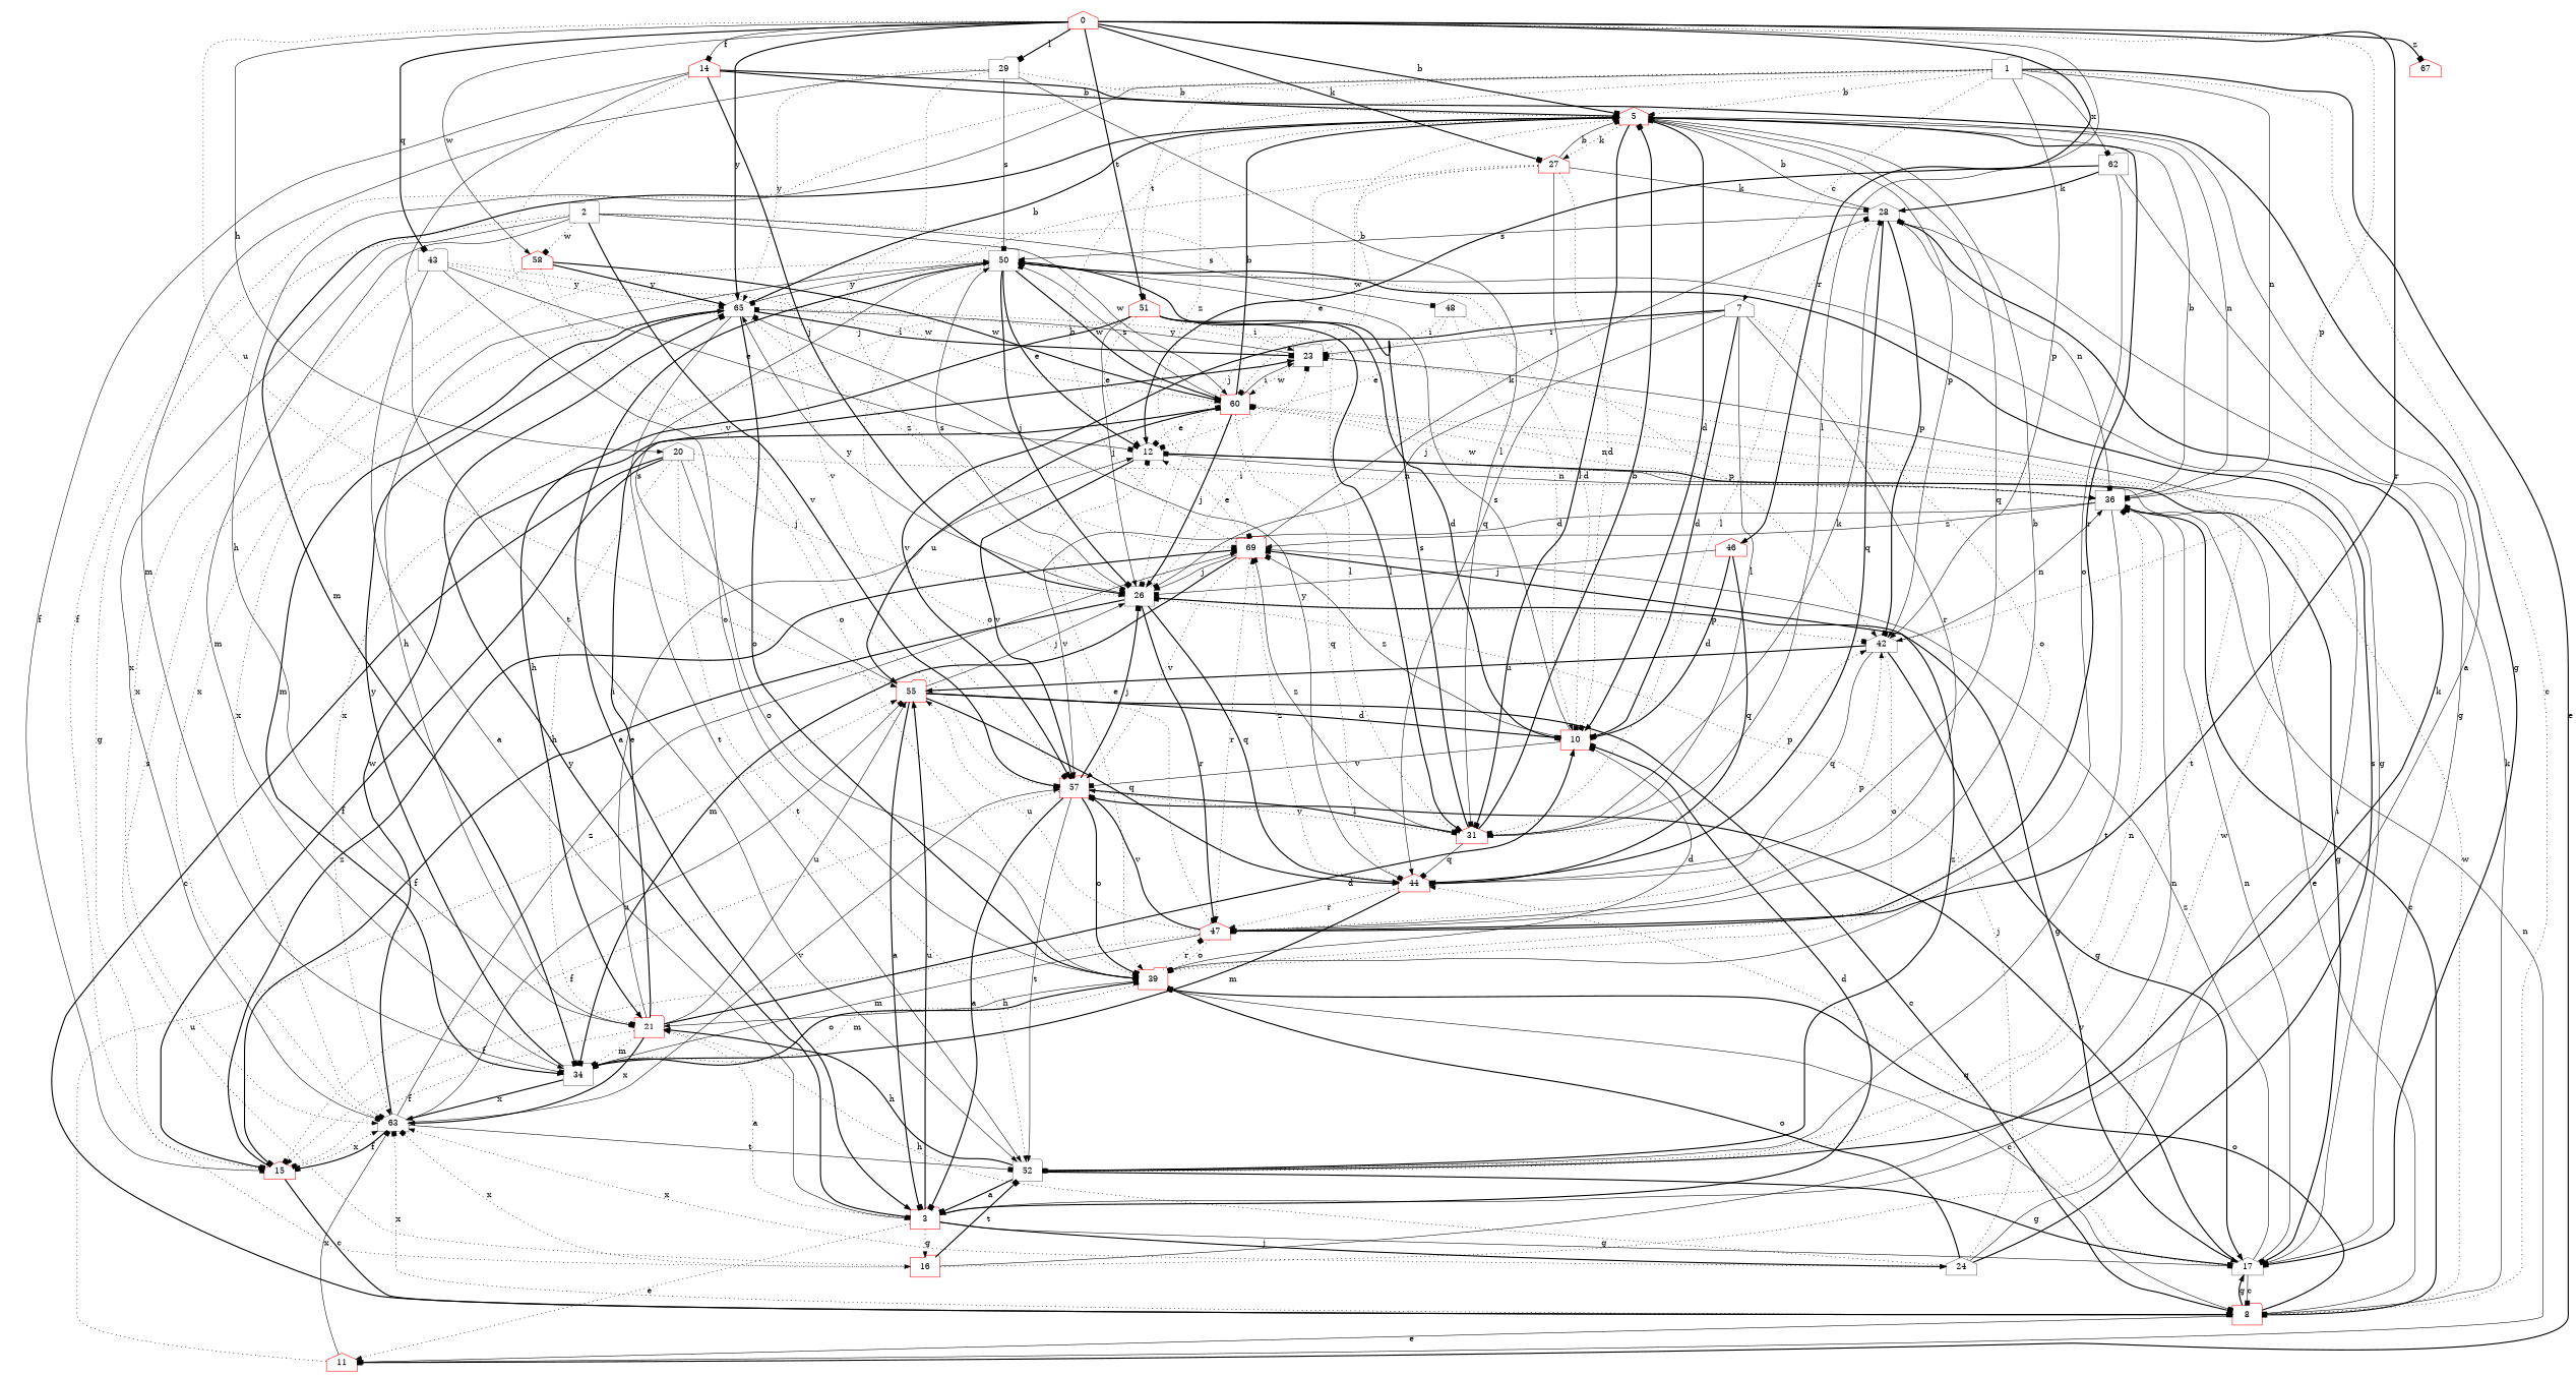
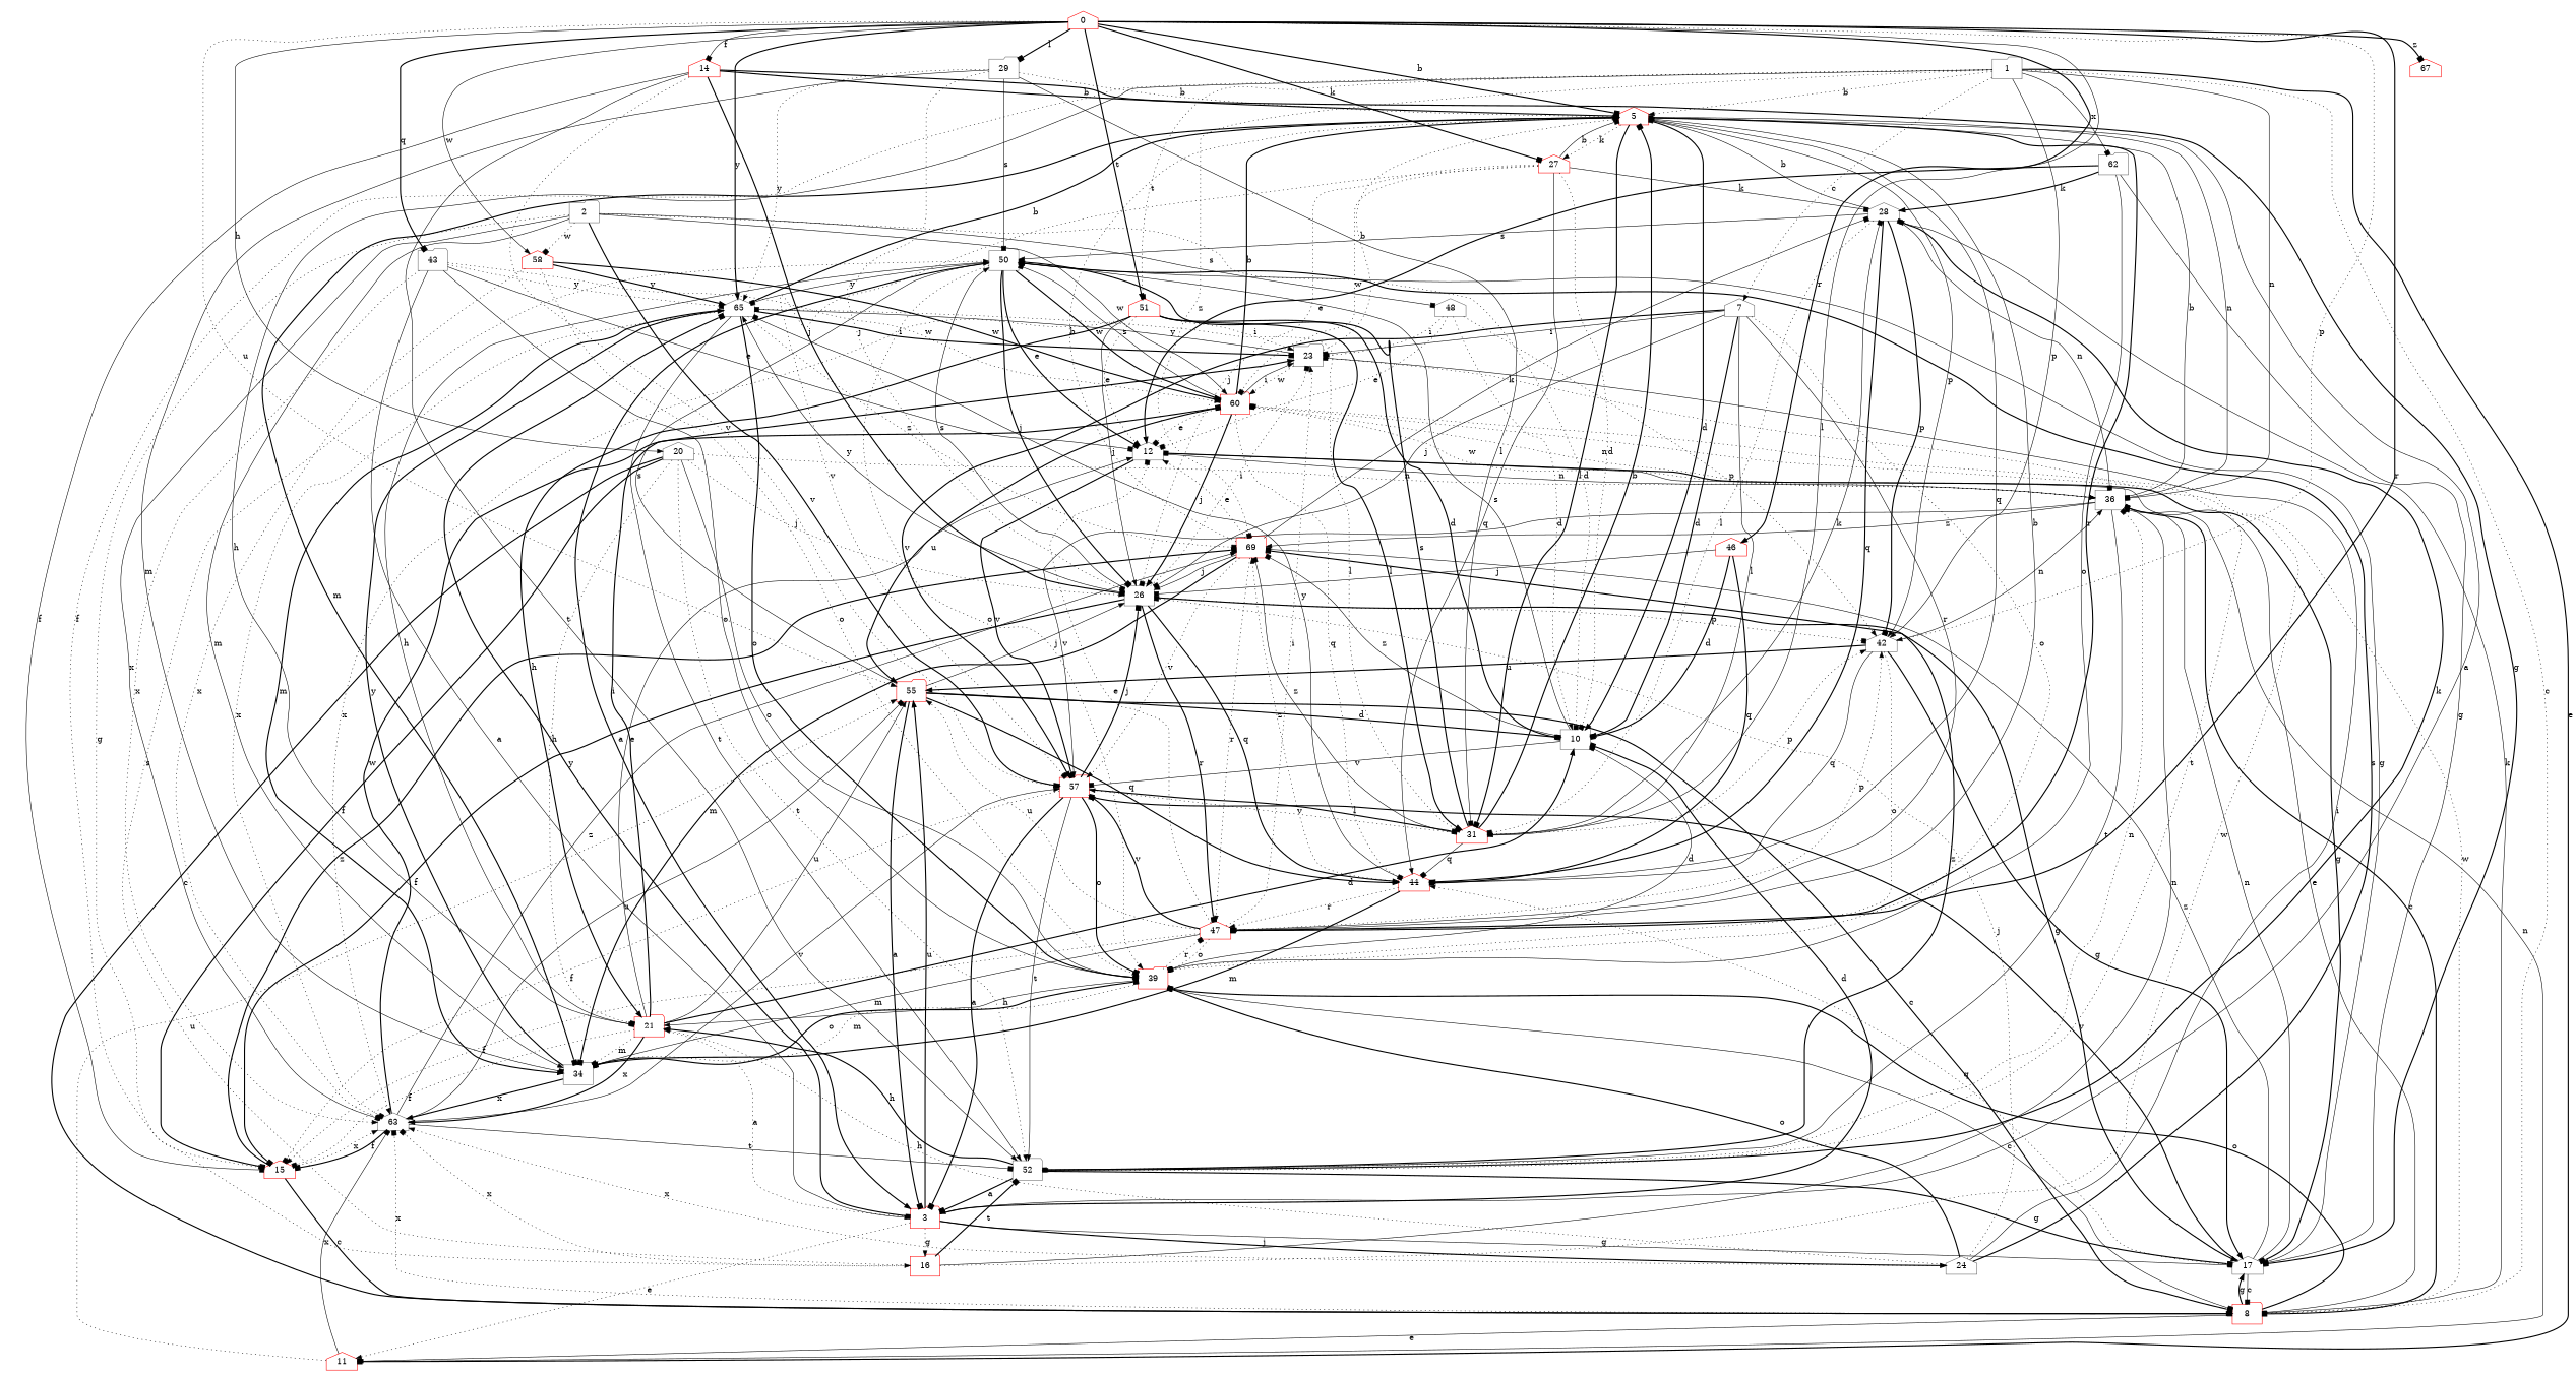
  strict digraph {
    node [color=red shape=house]
    edge [arrowhead=box style=bold]
    0
    5
    14
    20 [color=gray40]
    27
    29 [color=gray40 shape=folder]
    31
    42 [color=gray40]
    43 [color=gray40 shape=folder]
    46
    47
    51
    55 [shape=folder]
    58
    65 [color=gray40]
    67
    36 [color=gray40 shape=folder]
-   10 [shape=folder]
+   10 [color=gray40 shape=folder]
    34 [color=gray40 shape=folder]
    3 [shape=folder]
    44
    15
    57 [shape=folder]
    17 [color=gray40]
    26 [color=gray40 shape=folder]
    52 [color=gray40 shape=folder]
    8 [shape=folder]
    21 [shape=folder]
    39 [shape=folder]
    60 [shape=folder]
    28 [color=gray40]
    50 [color=gray40 shape=folder]
    69 [shape=folder]
    63 [color=gray40]
    12 [color=gray40]
    23 [color=gray40 shape=folder]
    1 [color=gray40 shape=folder]
    7 [color=gray40]
    11
    62 [color=gray40 shape=folder]
    2 [color=gray40 shape=folder]
    16 [shape=folder]
    48 [color=gray40]
    24 [color=gray40]
    0 -> 5 [label=b]
    0 -> 14 [label=f style=solid]
    0 -> 20 [arrowhead=normal label=h style=solid]
    0 -> 27 [label=k]
    0 -> 29 [label=l]
    0 -> 31 [label=l style=solid]
    0 -> 42 [arrowhead=normal label=p style=dotted]
    0 -> 43 [label=q]
    0 -> 46 [arrowhead=normal label=r]
    0 -> 47 [label=r]
    0 -> 51 [arrowhead=normal label=t]
    0 -> 55 [arrowhead=normal label=u style=dotted]
    0 -> 58 [arrowhead=normal label=w style=solid]
    0 -> 65 [arrowhead=normal label=y]
    0 -> 67 [label=z]
    5 -> 27 [arrowhead=normal label=k style=dotted]
    5 -> 31 [label=l]
    5 -> 42 [arrowhead=normal label=p style=solid]
    5 -> 47 [label=r]
    5 -> 36 [label=n style=solid]
    5 -> 10 [arrowhead=normal label=d]
    5 -> 34 [label=m]
    5 -> 3 [arrowhead=normal label=a style=solid]
    5 -> 44 [label=q style=solid]
    14 -> 5 [label=b]
    14 -> 15 [label=f style=solid]
    14 -> 57 [label=v style=dotted]
    14 -> 17 [label=g]
    14 -> 26 [label=j]
    14 -> 52 [arrowhead=normal label=t style=solid]
    20 -> 36 [arrowhead=normal label=n style=dotted]
    20 -> 15 [label=f]
    20 -> 26 [arrowhead=normal label=j style=dotted]
    20 -> 52 [arrowhead=normal label=t style=dotted]
    20 -> 8 [arrowhead=normal label=c]
    20 -> 21 [label=h style=dotted]
    20 -> 39 [arrowhead=normal label=o style=solid]
    27 -> 5 [label=b style=solid]
    27 -> 10 [label=d style=dotted]
    27 -> 44 [arrowhead=normal label=q style=solid]
    27 -> 57 [label=v style=dotted]
    27 -> 26 [label=j style=dotted]
    27 -> 60 [label=w style=dotted]
    27 -> 28 [label=k style=solid]
    29 -> 5 [arrowhead=normal label=b style=dotted]
    29 -> 31 [label=l style=solid]
    29 -> 65 [arrowhead=normal label=y style=dotted]
    29 -> 34 [label=m style=solid]
    29 -> 26 [label=j style=dotted]
    29 -> 50 [label=s style=solid]
    31 -> 5 [label=b]
    31 -> 42 [arrowhead=normal label=p style=dotted]
    31 -> 44 [label=q style=solid]
    31 -> 57 [arrowhead=normal label=v style=dotted]
    31 -> 28 [label=k style=solid]
    31 -> 50 [label=s]
    31 -> 69 [label=z style=solid]
    42 -> 55 [arrowhead=normal label=u]
    42 -> 36 [arrowhead=normal label=n style=solid]
    42 -> 44 [label=q style=solid]
    42 -> 17 [arrowhead=normal label=g]
    42 -> 39 [label=o style=dotted]
    43 -> 65 [label=y style=dotted]
    43 -> 3 [arrowhead=normal label=a style=solid]
    43 -> 39 [label=o style=solid]
    43 -> 60 [arrowhead=normal label=w style=dotted]
    43 -> 63 [arrowhead=normal label=x style=dotted]
    43 -> 12 [label=e style=solid]
    46 -> 10 [label=d]
    46 -> 44 [label=q]
    46 -> 26 [label=j style=solid]
    47 -> 5 [arrowhead=normal label=b style=solid]
    47 -> 42 [arrowhead=normal label=p style=dotted]
    47 -> 55 [arrowhead=normal label=u style=dotted]
    47 -> 34 [label=m style=solid]
    47 -> 15 [arrowhead=normal label=f style=dotted]
    47 -> 57 [arrowhead=normal label=v]
    47 -> 39 [arrowhead=normal label=o style=dotted]
    47 -> 12 [label=e style=dotted]
+   47 -> 23 [arrowhead=normal label=i style=dotted]
    51 -> 31 [arrowhead=normal label=l]
    51 -> 10 [label=d]
    51 -> 26 [arrowhead=normal label=j style=solid]
    51 -> 21 [arrowhead=normal label=h]
    51 -> 63 [arrowhead=normal label=x style=dotted]
    51 -> 12 [arrowhead=normal label=e style=dotted]
    51 -> 23 [arrowhead=normal label=i style=dotted]
    55 -> 10 [arrowhead=normal label=d]
    55 -> 3 [label=a]
    55 -> 44 [arrowhead=normal label=q]
    55 -> 26 [arrowhead=normal label=j style=solid]
    55 -> 8 [label=c]
    55 -> 50 [arrowhead=normal label=s style=solid]
    58 -> 65 [arrowhead=normal label=y]
    58 -> 39 [arrowhead=normal label=o style=dotted]
    58 -> 60 [label=w]
    58 -> 63 [label=x style=dotted]
    65 -> 5 [arrowhead=normal label=b]
    65 -> 31 [label=l style=dotted]
    65 -> 34 [arrowhead=normal label=m]
    65 -> 52 [arrowhead=normal label=t style=solid]
    65 -> 39 [label=o]
    65 -> 69 [label=z style=dotted]
    65 -> 63 [label=x style=dotted]
    65 -> 23 [label=i]
    36 -> 5 [label=b style=solid]
    36 -> 57 [arrowhead=normal label=v style=solid]
    36 -> 52 [label=t style=solid]
    36 -> 8 [label=c]
    36 -> 60 [label=w style=dotted]
    36 -> 69 [arrowhead=normal label=z style=solid]
    10 -> 57 [label=v style=solid]
    10 -> 50 [label=s style=solid]
    10 -> 69 [label=z style=solid]
    34 -> 65 [arrowhead=normal label=y]
    34 -> 39 [label=o]
    34 -> 63 [arrowhead=normal label=x]
    3 -> 55 [arrowhead=normal label=u]
    3 -> 65 [label=y]
    3 -> 10 [label=d]
    3 -> 17 [label=g style=solid]
    3 -> 11 [arrowhead=normal label=e style=dotted]
    3 -> 16 [arrowhead=normal label=g style=dotted]
    3 -> 24 [arrowhead=normal label=j]
    44 -> 47 [arrowhead=normal label=r style=dotted]
    44 -> 65 [label=y style=solid]
    44 -> 34 [label=m]
    44 -> 69 [arrowhead=normal label=z style=dotted]
    15 -> 8 [label=c]
    15 -> 69 [label=z]
    15 -> 63 [arrowhead=normal label=x style=dotted]
    57 -> 31 [label=l]
    57 -> 3 [label=a]
    57 -> 15 [label=f style=dotted]
    57 -> 26 [label=j]
    57 -> 52 [arrowhead=normal label=t style=solid]
    57 -> 39 [label=o]
    17 -> 36 [label=n style=solid]
    17 -> 44 [arrowhead=normal label=q style=dotted]
    17 -> 57 [label=v]
    17 -> 8 [label=c style=solid]
    17 -> 69 [label=z style=solid]
    26 -> 42 [label=p style=dotted]
    26 -> 47 [label=r]
    26 -> 65 [arrowhead=normal label=y style=solid]
    26 -> 44 [arrowhead=normal label=q]
    26 -> 15 [label=f]
    26 -> 17 [arrowhead=normal label=g]
    26 -> 50 [arrowhead=normal label=s style=solid]
    26 -> 23 [label=i style=dotted]
    52 -> 36 [label=n style=dotted]
    52 -> 3 [label=a]
    52 -> 17 [label=g]
    52 -> 21 [arrowhead=normal label=h]
    52 -> 28 [arrowhead=normal label=k]
    52 -> 69 [label=z]
    8 -> 17 [arrowhead=normal label=g]
    8 -> 39 [label=o]
    8 -> 60 [arrowhead=normal label=w style=dotted]
    8 -> 28 [label=k style=solid]
    8 -> 63 [label=x style=dotted]
    8 -> 12 [label=e style=solid]
    8 -> 11 [arrowhead=normal label=e style=solid]
    21 -> 55 [arrowhead=normal label=u style=solid]
    21 -> 10 [arrowhead=normal label=d]
    21 -> 34 [label=m style=dotted]
    21 -> 3 [label=a style=dotted]
    21 -> 15 [label=f style=dotted]
    21 -> 63 [arrowhead=normal label=x]
    21 -> 12 [arrowhead=normal label=e style=solid]
    21 -> 23 [arrowhead=normal label=i]
    39 -> 47 [label=r style=dotted]
    39 -> 10 [label=d style=solid]
    39 -> 34 [label=m style=dotted]
    39 -> 8 [label=c style=solid]
    39 -> 21 [arrowhead=normal label=h style=solid]
    60 -> 5 [arrowhead=normal label=b]
    60 -> 55 [arrowhead=normal label=u]
    60 -> 36 [arrowhead=normal label=n style=dotted]
    60 -> 44 [label=q style=dotted]
    60 -> 26 [arrowhead=normal label=j]
    60 -> 50 [label=s style=solid]
    60 -> 12 [label=e style=dotted]
    60 -> 23 [arrowhead=normal label=i style=solid]
    28 -> 5 [label=b style=solid]
    28 -> 31 [label=l style=dotted]
    28 -> 42 [label=p]
    28 -> 36 [label=n style=solid]
    28 -> 44 [arrowhead=normal label=q]
    28 -> 50 [arrowhead=normal label=s style=solid]
    50 -> 65 [label=y style=solid]
    50 -> 3 [arrowhead=normal label=a]
    50 -> 17 [arrowhead=normal label=g style=solid]
    50 -> 26 [label=j]
    50 -> 21 [label=h style=solid]
    50 -> 39 [arrowhead=normal label=o style=dotted]
    50 -> 60 [arrowhead=normal label=w]
    50 -> 12 [label=e]
    69 -> 5 [arrowhead=normal label=b style=dotted]
    69 -> 47 [arrowhead=normal label=r style=dotted]
    69 -> 34 [label=m]
    69 -> 57 [arrowhead=normal label=v style=dotted]
    69 -> 26 [arrowhead=normal label=j style=solid]
    69 -> 28 [label=k style=solid]
    69 -> 12 [arrowhead=normal label=e style=dotted]
    63 -> 55 [label=u style=solid]
    63 -> 15 [label=f]
    63 -> 57 [arrowhead=normal label=v style=solid]
    63 -> 52 [label=t style=solid]
    63 -> 60 [label=w]
    63 -> 69 [arrowhead=normal label=z style=solid]
    12 -> 36 [arrowhead=normal label=n style=solid]
    12 -> 57 [label=v]
    12 -> 17 [label=g]
    23 -> 5 [arrowhead=normal label=b style=dotted]
    23 -> 65 [label=y style=solid]
    23 -> 52 [arrowhead=normal label=t style=dotted]
    23 -> 60 [arrowhead=normal label=w style=dotted]
    1 -> 5 [arrowhead=normal label=b style=dotted]
    1 -> 42 [arrowhead=normal label=p style=solid]
    1 -> 51 [label=t style=dotted]
    1 -> 36 [label=n style=solid]
    1 -> 15 [arrowhead=normal label=f style=dotted]
    1 -> 8 [label=c style=dotted]
    1 -> 21 [arrowhead=normal label=h style=solid]
    1 -> 69 [label=z style=dotted]
    1 -> 7 [arrowhead=normal label=c style=dotted]
    1 -> 11 [label=e]
    1 -> 62 [label=x style=solid]
    7 -> 31 [arrowhead=normal label=l style=solid]
    7 -> 47 [arrowhead=normal label=r style=solid]
    7 -> 10 [arrowhead=normal label=d]
    7 -> 57 [arrowhead=normal label=v]
    7 -> 26 [label=j style=solid]
    7 -> 39 [label=o style=dotted]
    7 -> 23 [label=i style=solid]
    11 -> 55 [arrowhead=normal label=u style=dotted]
    11 -> 36 [label=n style=solid]
    11 -> 63 [label=x style=solid]
    62 -> 17 [label=g style=solid]
    62 -> 39 [label=o style=solid]
    62 -> 28 [arrowhead=normal label=k]
    62 -> 12 [arrowhead=normal label=e]
    2 -> 58 [label=w style=dotted]
    2 -> 10 [label=d style=dotted]
    2 -> 34 [arrowhead=normal label=m style=solid]
    2 -> 57 [arrowhead=normal label=v]
    2 -> 60 [arrowhead=normal label=w style=solid]
    2 -> 63 [label=x style=solid]
    2 -> 16 [arrowhead=normal label=g style=dotted]
    2 -> 48 [label=s style=solid]
    16 -> 36 [label=n style=solid]
    16 -> 52 [label=t]
    16 -> 60 [label=w style=dotted]
    16 -> 50 [arrowhead=normal label=s style=dotted]
    16 -> 63 [label=x style=dotted]
    48 -> 42 [arrowhead=normal label=p style=dotted]
    48 -> 10 [arrowhead=normal label=d style=dotted]
    48 -> 12 [label=e style=dotted]
    48 -> 23 [arrowhead=normal label=i style=dotted]
    24 -> 26 [label=j style=dotted]
    24 -> 21 [arrowhead=normal label=h style=dotted]
    24 -> 39 [label=o]
    24 -> 50 [arrowhead=normal label=s]
    24 -> 63 [arrowhead=normal label=x style=dotted]
    24 -> 23 [label=i style=solid]
  }
